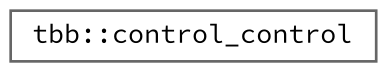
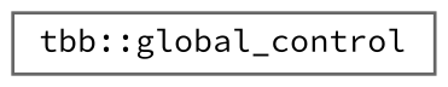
  digraph {
    rankdir=LR
    fontname="Source Code Pro"
-   n1 [color=grey40 fillcolor=white fontname="Source Code Pro" fontsize=10 height=0.2 label="tbb::control_control" shape=box style=filled width=0.4]
+   n1 [color=grey40 fillcolor=white fontname="Source Code Pro" fontsize=10 height=0.2 label="tbb::global_control" shape=box style=filled width=0.4]
  }
